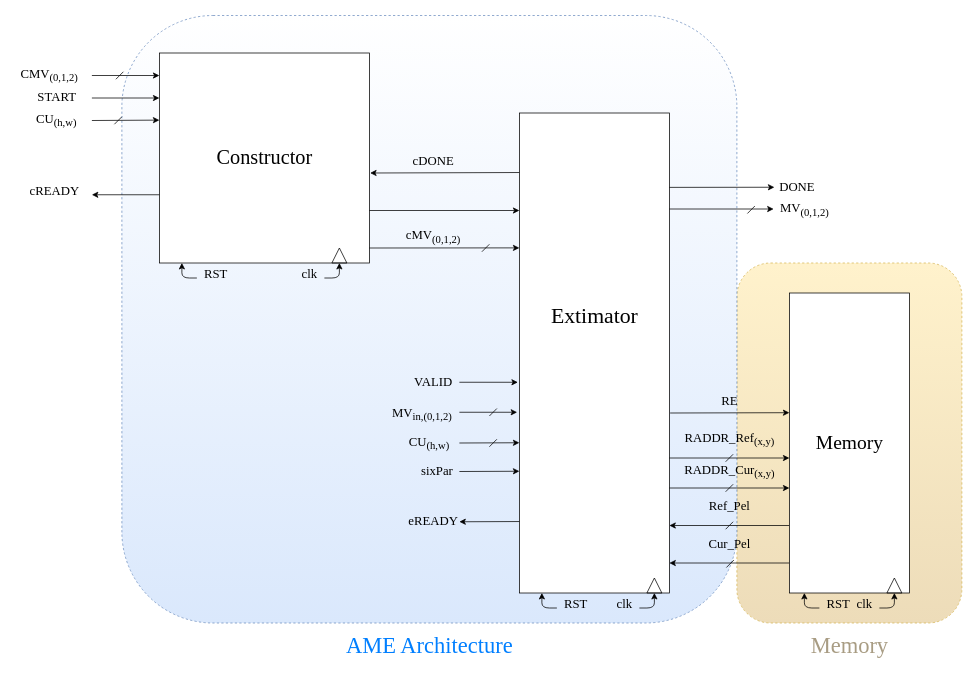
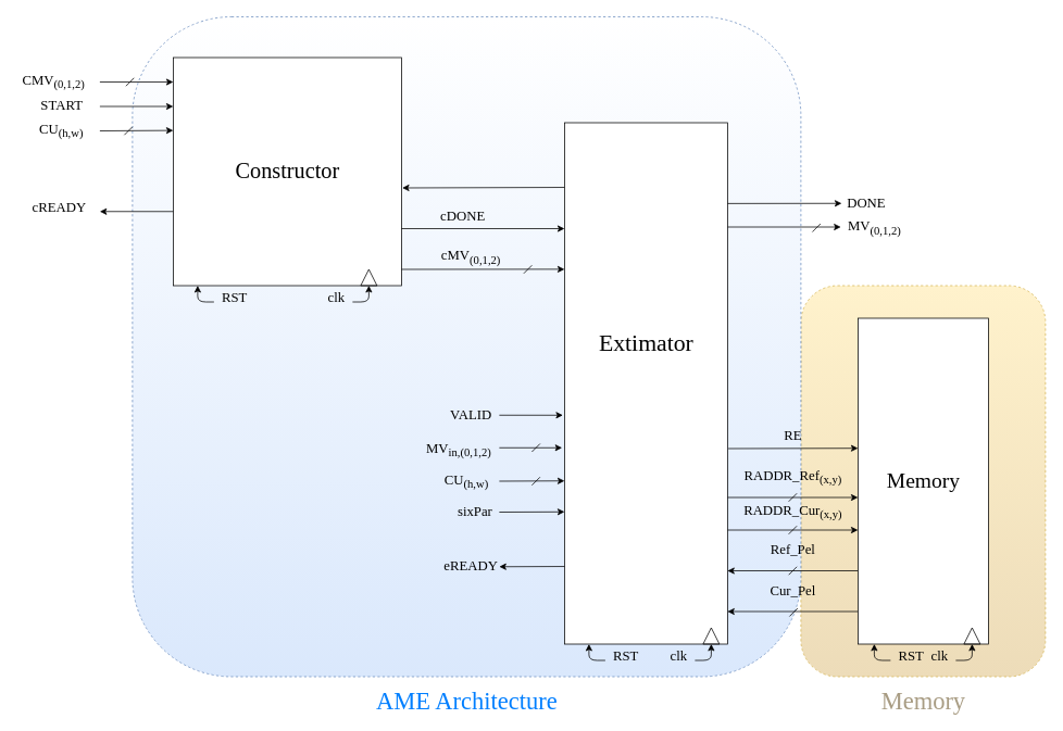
  <mxCell id="0" />
  <mxCell id="1" parent="0" />
  <mxCell id="2" value="" style="rounded=1;whiteSpace=wrap;html=1;dashed=1;fillColor=#fff2cc;fontFamily=Times New Roman;fontSize=17;strokeColor=#d6b656;gradientColor=#EDDCB9;" parent="1" vertex="1"><mxGeometry x="982" y="350" width="300" height="480" as="geometry" /></mxCell>
  <mxCell id="3" value="" style="rounded=1;whiteSpace=wrap;html=1;dashed=1;fontFamily=Times New Roman;fontSize=17;strokeColor=#6c8ebf;gradientDirection=north;fillColor=#dae8fc;gradientColor=#ffffff;" parent="1" vertex="1"><mxGeometry x="162" y="20" width="820" height="810" as="geometry" /></mxCell>
  <mxCell id="4" value="" style="rounded=0;whiteSpace=wrap;html=1;" parent="1" vertex="1"><mxGeometry x="212" y="70" width="280" height="280" as="geometry" /></mxCell>
  <mxCell id="5" value="" style="endArrow=classic;html=1;" parent="1" edge="1"><mxGeometry width="50" height="50" relative="1" as="geometry"><mxPoint x="122" y="100" as="sourcePoint" /><mxPoint x="212" y="100" as="targetPoint" /></mxGeometry></mxCell>
  <mxCell id="6" value="&lt;font style=&quot;font-size: 17px&quot; face=&quot;Times New Roman&quot;&gt;CMV&lt;sub&gt;(0,1,2)&lt;/sub&gt;&lt;/font&gt;" style="text;html=1;align=center;verticalAlign=middle;resizable=0;points=[];autosize=1;" parent="1" vertex="1"><mxGeometry x="20" y="90" width="90" height="20" as="geometry" /></mxCell>
  <mxCell id="7" value="" style="endArrow=classic;html=1;" parent="1" edge="1"><mxGeometry width="50" height="50" relative="1" as="geometry"><mxPoint x="122" y="130" as="sourcePoint" /><mxPoint x="212" y="130" as="targetPoint" /></mxGeometry></mxCell>
  <mxCell id="8" value="&lt;font face=&quot;Times New Roman&quot; style=&quot;font-size: 17px&quot;&gt;START&lt;/font&gt;" style="text;html=1;align=center;verticalAlign=middle;resizable=0;points=[];autosize=1;" parent="1" vertex="1"><mxGeometry x="40" y="120" width="70" height="20" as="geometry" /></mxCell>
  <mxCell id="9" value="CU&lt;sub&gt;(h,w)&lt;/sub&gt;" style="text;html=1;strokeColor=none;fillColor=none;align=center;verticalAlign=middle;whiteSpace=wrap;rounded=0;fontFamily=Times New Roman;fontSize=17;" parent="1" vertex="1"><mxGeometry x="55" y="150" width="40" height="20" as="geometry" /></mxCell>
  <mxCell id="10" value="" style="endArrow=classic;html=1;" parent="1" edge="1"><mxGeometry width="50" height="50" relative="1" as="geometry"><mxPoint x="122" y="160" as="sourcePoint" /><mxPoint x="212" y="159.5" as="targetPoint" /></mxGeometry></mxCell>
  <mxCell id="11" value="" style="triangle;whiteSpace=wrap;html=1;rounded=0;fillColor=none;gradientColor=none;fontFamily=Times New Roman;fontSize=17;rotation=-90;" parent="1" vertex="1"><mxGeometry x="442" y="330" width="20" height="20" as="geometry" /></mxCell>
  <mxCell id="12" value="clk" style="text;html=1;align=center;verticalAlign=middle;resizable=0;points=[];autosize=1;fontSize=17;fontFamily=Times New Roman;" parent="1" vertex="1"><mxGeometry x="392" y="350" width="40" height="30" as="geometry" /></mxCell>
  <mxCell id="13" value="" style="endArrow=classic;html=1;fontFamily=Times New Roman;fontSize=17;entryX=0;entryY=0.5;entryDx=0;entryDy=0;" parent="1" edge="1"><mxGeometry width="50" height="50" relative="1" as="geometry"><mxPoint x="432" y="370" as="sourcePoint" /><mxPoint x="452" y="350" as="targetPoint" /><Array as="points"><mxPoint x="452" y="370" /></Array></mxGeometry></mxCell>
  <mxCell id="14" value="" style="endArrow=classic;html=1;fontFamily=Times New Roman;fontSize=17;" parent="1" edge="1"><mxGeometry width="50" height="50" relative="1" as="geometry"><mxPoint x="262" y="370" as="sourcePoint" /><mxPoint x="242" y="350" as="targetPoint" /><Array as="points"><mxPoint x="242" y="370" /></Array></mxGeometry></mxCell>
  <mxCell id="15" value="RST" style="text;html=1;align=center;verticalAlign=middle;resizable=0;points=[];autosize=1;fontSize=17;fontFamily=Times New Roman;" parent="1" vertex="1"><mxGeometry x="262" y="350" width="50" height="30" as="geometry" /></mxCell>
  <mxCell id="16" value="cREADY" style="text;html=1;align=center;verticalAlign=middle;resizable=0;points=[];autosize=1;fontSize=17;fontFamily=Times New Roman;" parent="1" vertex="1"><mxGeometry x="32" y="240" width="80" height="30" as="geometry" /></mxCell>
  <mxCell id="17" value="" style="endArrow=classic;html=1;fontFamily=Times New Roman;fontSize=17;exitX=1;exitY=0.25;exitDx=0;exitDy=0;" parent="1" edge="1"><mxGeometry width="50" height="50" relative="1" as="geometry"><mxPoint x="212" y="259" as="sourcePoint" /><mxPoint x="122" y="259" as="targetPoint" /></mxGeometry></mxCell>
  <mxCell id="18" value="" style="endArrow=classic;html=1;fontFamily=Times New Roman;fontSize=17;exitX=1.005;exitY=0.415;exitDx=0;exitDy=0;exitPerimeter=0;entryX=0;entryY=0.281;entryDx=0;entryDy=0;entryPerimeter=0;" parent="1" target="23" edge="1"><mxGeometry width="50" height="50" relative="1" as="geometry"><mxPoint x="492" y="330" as="sourcePoint" /><mxPoint x="581" y="330" as="targetPoint" /></mxGeometry></mxCell>
  <mxCell id="19" value="cMV&lt;sub&gt;(0,1,2)&lt;/sub&gt;" style="text;html=1;align=center;verticalAlign=middle;resizable=0;points=[];autosize=1;fontSize=17;fontFamily=Times New Roman;" parent="1" vertex="1"><mxGeometry x="532" y="300" width="90" height="30" as="geometry" /></mxCell>
  <mxCell id="20" value="" style="endArrow=classic;html=1;fontFamily=Times New Roman;fontSize=17;" parent="1" edge="1"><mxGeometry width="50" height="50" relative="1" as="geometry"><mxPoint x="492" y="280" as="sourcePoint" /><mxPoint x="692" y="280" as="targetPoint" /></mxGeometry></mxCell>
- <mxCell id="21" value="cDONE" style="text;html=1;align=center;verticalAlign=middle;resizable=0;points=[];autosize=1;fontSize=17;fontFamily=Times New Roman;" parent="1" vertex="1"><mxGeometry x="542" y="200" width="70" height="30" as="geometry" /></mxCell>
+ <mxCell id="21" value="cDONE" style="text;html=1;align=center;verticalAlign=middle;resizable=0;points=[];autosize=1;fontSize=17;fontFamily=Times New Roman;" parent="1" vertex="1"><mxGeometry x="532" y="250" width="70" height="30" as="geometry" /></mxCell>
  <mxCell id="22" value="" style="endArrow=classic;html=1;fontFamily=Times New Roman;fontSize=17;entryX=1.004;entryY=0.582;entryDx=0;entryDy=0;entryPerimeter=0;exitX=0.002;exitY=0.124;exitDx=0;exitDy=0;exitPerimeter=0;" parent="1" source="23" edge="1"><mxGeometry width="50" height="50" relative="1" as="geometry"><mxPoint x="622" y="230" as="sourcePoint" /><mxPoint x="493" y="230" as="targetPoint" /></mxGeometry></mxCell>
  <mxCell id="23" value="" style="rounded=0;whiteSpace=wrap;html=1;fontFamily=Times New Roman;fontSize=17;" parent="1" vertex="1"><mxGeometry x="692" y="150" width="200" height="640" as="geometry" /></mxCell>
  <mxCell id="24" value="VALID" style="text;html=1;align=center;verticalAlign=middle;resizable=0;points=[];autosize=1;fontSize=17;fontFamily=Times New Roman;" parent="1" vertex="1"><mxGeometry x="542" y="495" width="70" height="30" as="geometry" /></mxCell>
  <mxCell id="25" value="" style="endArrow=classic;html=1;fontFamily=Times New Roman;fontSize=17;entryX=-0.01;entryY=0.561;entryDx=0;entryDy=0;entryPerimeter=0;" parent="1" target="23" edge="1"><mxGeometry width="50" height="50" relative="1" as="geometry"><mxPoint x="612" y="509" as="sourcePoint" /><mxPoint x="372" y="400" as="targetPoint" /></mxGeometry></mxCell>
  <mxCell id="26" value="" style="endArrow=classic;html=1;fontFamily=Times New Roman;fontSize=17;" parent="1" edge="1"><mxGeometry width="50" height="50" relative="1" as="geometry"><mxPoint x="612" y="549" as="sourcePoint" /><mxPoint x="689" y="549" as="targetPoint" /></mxGeometry></mxCell>
  <mxCell id="27" value="MV&lt;sub&gt;in,(0,1,2)&lt;/sub&gt;" style="text;html=1;align=center;verticalAlign=middle;resizable=0;points=[];autosize=1;fontSize=17;fontFamily=Times New Roman;" parent="1" vertex="1"><mxGeometry x="512" y="537" width="100" height="30" as="geometry" /></mxCell>
  <mxCell id="28" value="CU&lt;sub&gt;(h,w)&lt;/sub&gt;" style="text;html=1;strokeColor=none;fillColor=none;align=center;verticalAlign=middle;whiteSpace=wrap;rounded=0;fontFamily=Times New Roman;fontSize=17;" parent="1" vertex="1"><mxGeometry x="552" y="580" width="40" height="20" as="geometry" /></mxCell>
  <mxCell id="29" value="" style="endArrow=classic;html=1;" parent="1" edge="1"><mxGeometry width="50" height="50" relative="1" as="geometry"><mxPoint x="612" y="590" as="sourcePoint" /><mxPoint x="692" y="589.66" as="targetPoint" /></mxGeometry></mxCell>
  <mxCell id="30" value="sixPar" style="text;html=1;align=center;verticalAlign=middle;resizable=0;points=[];autosize=1;fontSize=17;fontFamily=Times New Roman;" parent="1" vertex="1"><mxGeometry x="552" y="613" width="60" height="30" as="geometry" /></mxCell>
  <mxCell id="31" value="" style="endArrow=classic;html=1;" parent="1" edge="1"><mxGeometry width="50" height="50" relative="1" as="geometry"><mxPoint x="612" y="628" as="sourcePoint" /><mxPoint x="692" y="627.66" as="targetPoint" /></mxGeometry></mxCell>
  <mxCell id="32" value="clk" style="text;html=1;align=center;verticalAlign=middle;resizable=0;points=[];autosize=1;fontSize=17;fontFamily=Times New Roman;" parent="1" vertex="1"><mxGeometry x="812" y="790" width="40" height="30" as="geometry" /></mxCell>
  <mxCell id="33" value="" style="endArrow=classic;html=1;fontFamily=Times New Roman;fontSize=17;entryX=0;entryY=0.5;entryDx=0;entryDy=0;" parent="1" edge="1"><mxGeometry width="50" height="50" relative="1" as="geometry"><mxPoint x="852" y="810" as="sourcePoint" /><mxPoint x="872" y="790" as="targetPoint" /><Array as="points"><mxPoint x="872" y="810" /></Array></mxGeometry></mxCell>
  <mxCell id="34" value="" style="endArrow=classic;html=1;fontFamily=Times New Roman;fontSize=17;" parent="1" edge="1"><mxGeometry width="50" height="50" relative="1" as="geometry"><mxPoint x="742" y="810" as="sourcePoint" /><mxPoint x="722" y="790" as="targetPoint" /><Array as="points"><mxPoint x="722" y="810" /></Array></mxGeometry></mxCell>
  <mxCell id="35" value="RST" style="text;html=1;align=center;verticalAlign=middle;resizable=0;points=[];autosize=1;fontSize=17;fontFamily=Times New Roman;" parent="1" vertex="1"><mxGeometry x="742" y="790" width="50" height="30" as="geometry" /></mxCell>
  <mxCell id="36" value="" style="triangle;whiteSpace=wrap;html=1;rounded=0;fillColor=none;gradientColor=none;fontFamily=Times New Roman;fontSize=17;rotation=-90;" parent="1" vertex="1"><mxGeometry x="862" y="770" width="20" height="20" as="geometry" /></mxCell>
  <mxCell id="37" value="" style="endArrow=classic;html=1;fontFamily=Times New Roman;fontSize=17;entryX=1;entryY=0.75;entryDx=0;entryDy=0;" parent="1" edge="1"><mxGeometry width="50" height="50" relative="1" as="geometry"><mxPoint x="892" y="610" as="sourcePoint" /><mxPoint x="1052" y="610" as="targetPoint" /></mxGeometry></mxCell>
  <mxCell id="38" value="" style="endArrow=classic;html=1;fontFamily=Times New Roman;fontSize=17;entryX=1;entryY=0.75;entryDx=0;entryDy=0;" parent="1" edge="1"><mxGeometry width="50" height="50" relative="1" as="geometry"><mxPoint x="892" y="650" as="sourcePoint" /><mxPoint x="1052" y="650" as="targetPoint" /></mxGeometry></mxCell>
  <mxCell id="39" value="" style="endArrow=classic;html=1;fontFamily=Times New Roman;fontSize=17;entryX=1;entryY=0.75;entryDx=0;entryDy=0;" parent="1" edge="1"><mxGeometry width="50" height="50" relative="1" as="geometry"><mxPoint x="1052" y="700" as="sourcePoint" /><mxPoint x="892" y="700" as="targetPoint" /></mxGeometry></mxCell>
  <mxCell id="40" value="" style="endArrow=classic;html=1;fontFamily=Times New Roman;fontSize=17;entryX=1;entryY=0.75;entryDx=0;entryDy=0;" parent="1" edge="1"><mxGeometry width="50" height="50" relative="1" as="geometry"><mxPoint x="1052" y="750" as="sourcePoint" /><mxPoint x="892" y="750" as="targetPoint" /></mxGeometry></mxCell>
  <mxCell id="41" value="Ref_Pel" style="text;html=1;align=center;verticalAlign=middle;resizable=0;points=[];autosize=1;fontSize=17;fontFamily=Times New Roman;" parent="1" vertex="1"><mxGeometry x="937" y="660" width="70" height="30" as="geometry" /></mxCell>
  <mxCell id="42" value="Cur_Pel" style="text;html=1;align=center;verticalAlign=middle;resizable=0;points=[];autosize=1;fontSize=17;fontFamily=Times New Roman;" parent="1" vertex="1"><mxGeometry x="937" y="710" width="70" height="30" as="geometry" /></mxCell>
  <mxCell id="43" value="RADDR_Ref&lt;sub&gt;(x,y)&lt;/sub&gt;" style="text;html=1;align=center;verticalAlign=middle;resizable=0;points=[];autosize=1;fontSize=17;fontFamily=Times New Roman;" parent="1" vertex="1"><mxGeometry x="902" y="570" width="140" height="30" as="geometry" /></mxCell>
  <mxCell id="44" value="RADDR_Cur&lt;sub&gt;(x,y)&lt;/sub&gt;" style="text;html=1;align=center;verticalAlign=middle;resizable=0;points=[];autosize=1;fontSize=17;fontFamily=Times New Roman;" parent="1" vertex="1"><mxGeometry x="902" y="613" width="140" height="30" as="geometry" /></mxCell>
  <mxCell id="45" value="" style="rounded=0;whiteSpace=wrap;html=1;fontFamily=Times New Roman;fontSize=17;" parent="1" vertex="1"><mxGeometry x="1052" y="390" width="160" height="400" as="geometry" /></mxCell>
  <mxCell id="46" value="" style="endArrow=classic;html=1;fontFamily=Times New Roman;fontSize=17;entryX=0;entryY=0.399;entryDx=0;entryDy=0;entryPerimeter=0;" parent="1" target="45" edge="1"><mxGeometry width="50" height="50" relative="1" as="geometry"><mxPoint x="893" y="550" as="sourcePoint" /><mxPoint x="1052" y="551.58" as="targetPoint" /></mxGeometry></mxCell>
  <mxCell id="47" value="RE" style="text;html=1;align=center;verticalAlign=middle;resizable=0;points=[];autosize=1;fontSize=17;fontFamily=Times New Roman;" parent="1" vertex="1"><mxGeometry x="952" y="520" width="40" height="30" as="geometry" /></mxCell>
  <mxCell id="48" value="clk" style="text;html=1;align=center;verticalAlign=middle;resizable=0;points=[];autosize=1;fontSize=17;fontFamily=Times New Roman;" parent="1" vertex="1"><mxGeometry x="1132" y="790" width="40" height="30" as="geometry" /></mxCell>
  <mxCell id="49" value="" style="endArrow=classic;html=1;fontFamily=Times New Roman;fontSize=17;entryX=0;entryY=0.5;entryDx=0;entryDy=0;" parent="1" edge="1"><mxGeometry width="50" height="50" relative="1" as="geometry"><mxPoint x="1172" y="810" as="sourcePoint" /><mxPoint x="1192" y="790" as="targetPoint" /><Array as="points"><mxPoint x="1192" y="810" /></Array></mxGeometry></mxCell>
  <mxCell id="50" value="" style="endArrow=classic;html=1;fontFamily=Times New Roman;fontSize=17;" parent="1" edge="1"><mxGeometry width="50" height="50" relative="1" as="geometry"><mxPoint x="1092" y="810" as="sourcePoint" /><mxPoint x="1072" y="790" as="targetPoint" /><Array as="points"><mxPoint x="1072" y="810" /></Array></mxGeometry></mxCell>
  <mxCell id="51" value="RST" style="text;html=1;align=center;verticalAlign=middle;resizable=0;points=[];autosize=1;fontSize=17;fontFamily=Times New Roman;" parent="1" vertex="1"><mxGeometry x="1092" y="790" width="50" height="30" as="geometry" /></mxCell>
  <mxCell id="52" value="" style="triangle;whiteSpace=wrap;html=1;rounded=0;fillColor=none;gradientColor=none;fontFamily=Times New Roman;fontSize=17;rotation=-90;" parent="1" vertex="1"><mxGeometry x="1182" y="770" width="20" height="20" as="geometry" /></mxCell>
  <mxCell id="53" value="eREADY" style="text;html=1;align=center;verticalAlign=middle;resizable=0;points=[];autosize=1;fontSize=17;fontFamily=Times New Roman;" parent="1" vertex="1"><mxGeometry x="537" y="680" width="80" height="30" as="geometry" /></mxCell>
  <mxCell id="54" value="" style="endArrow=classic;html=1;fontFamily=Times New Roman;fontSize=17;exitX=1.005;exitY=0.415;exitDx=0;exitDy=0;exitPerimeter=0;" parent="1" edge="1"><mxGeometry width="50" height="50" relative="1" as="geometry"><mxPoint x="892" y="278" as="sourcePoint" /><mxPoint x="1031" y="278" as="targetPoint" /></mxGeometry></mxCell>
  <mxCell id="55" value="MV&lt;sub&gt;(0,1,2)&lt;/sub&gt;" style="text;html=1;align=center;verticalAlign=middle;resizable=0;points=[];autosize=1;fontSize=17;fontFamily=Times New Roman;" parent="1" vertex="1"><mxGeometry x="1032" y="264" width="80" height="30" as="geometry" /></mxCell>
  <mxCell id="56" value="" style="endArrow=classic;html=1;fontFamily=Times New Roman;fontSize=17;entryX=0;entryY=0.5;entryDx=0;entryDy=0;entryPerimeter=0;" parent="1" target="57" edge="1"><mxGeometry width="50" height="50" relative="1" as="geometry"><mxPoint x="892" y="249.17" as="sourcePoint" /><mxPoint x="1012" y="249" as="targetPoint" /></mxGeometry></mxCell>
  <mxCell id="57" value="DONE" style="text;html=1;align=center;verticalAlign=middle;resizable=0;points=[];autosize=1;fontSize=17;fontFamily=Times New Roman;" parent="1" vertex="1"><mxGeometry x="1032" y="234" width="60" height="30" as="geometry" /></mxCell>
  <mxCell id="58" value="" style="endArrow=classic;html=1;fontFamily=Times New Roman;fontSize=17;exitX=1;exitY=0.25;exitDx=0;exitDy=0;" parent="1" edge="1"><mxGeometry width="50" height="50" relative="1" as="geometry"><mxPoint x="692" y="694.71" as="sourcePoint" /><mxPoint x="612" y="695.02" as="targetPoint" /></mxGeometry></mxCell>
  <mxCell id="59" value="&lt;font style=&quot;font-size: 27px&quot;&gt;Constructor&lt;/font&gt;" style="text;html=1;align=center;verticalAlign=middle;resizable=0;points=[];autosize=1;fontSize=17;fontFamily=Times New Roman;" parent="1" vertex="1"><mxGeometry x="282" y="195" width="140" height="30" as="geometry" /></mxCell>
  <mxCell id="60" value="&lt;font style=&quot;font-size: 29px&quot;&gt;Extimator&lt;/font&gt;" style="text;html=1;align=center;verticalAlign=middle;resizable=0;points=[];autosize=1;fontSize=17;fontFamily=Times New Roman;" parent="1" vertex="1"><mxGeometry x="727" y="405" width="130" height="30" as="geometry" /></mxCell>
  <mxCell id="61" value="&lt;font style=&quot;font-size: 26px&quot;&gt;Memory&lt;/font&gt;" style="text;html=1;align=center;verticalAlign=middle;resizable=0;points=[];autosize=1;fontSize=17;fontFamily=Times New Roman;" parent="1" vertex="1"><mxGeometry x="1077" y="575" width="110" height="30" as="geometry" /></mxCell>
  <mxCell id="62" value="" style="endArrow=none;html=1;fontFamily=Times New Roman;fontSize=17;" parent="1" edge="1"><mxGeometry width="50" height="50" relative="1" as="geometry"><mxPoint x="154" y="105" as="sourcePoint" /><mxPoint x="164" y="95" as="targetPoint" /></mxGeometry></mxCell>
  <mxCell id="63" value="" style="endArrow=none;html=1;fontFamily=Times New Roman;fontSize=17;" parent="1" edge="1"><mxGeometry width="50" height="50" relative="1" as="geometry"><mxPoint x="152" y="165" as="sourcePoint" /><mxPoint x="162" y="155" as="targetPoint" /></mxGeometry></mxCell>
  <mxCell id="64" value="" style="endArrow=none;html=1;fontFamily=Times New Roman;fontSize=17;" parent="1" edge="1"><mxGeometry width="50" height="50" relative="1" as="geometry"><mxPoint x="642" y="335" as="sourcePoint" /><mxPoint x="652" y="325" as="targetPoint" /></mxGeometry></mxCell>
  <mxCell id="65" value="" style="endArrow=none;html=1;fontFamily=Times New Roman;fontSize=17;" parent="1" edge="1"><mxGeometry width="50" height="50" relative="1" as="geometry"><mxPoint x="652" y="554" as="sourcePoint" /><mxPoint x="662" y="544" as="targetPoint" /></mxGeometry></mxCell>
  <mxCell id="66" value="" style="endArrow=none;html=1;fontFamily=Times New Roman;fontSize=17;" parent="1" edge="1"><mxGeometry width="50" height="50" relative="1" as="geometry"><mxPoint x="652" y="595" as="sourcePoint" /><mxPoint x="662" y="585" as="targetPoint" /></mxGeometry></mxCell>
  <mxCell id="67" value="" style="endArrow=none;html=1;fontFamily=Times New Roman;fontSize=17;" parent="1" edge="1"><mxGeometry width="50" height="50" relative="1" as="geometry"><mxPoint x="968" y="756" as="sourcePoint" /><mxPoint x="978" y="746" as="targetPoint" /></mxGeometry></mxCell>
  <mxCell id="68" value="" style="endArrow=none;html=1;fontFamily=Times New Roman;fontSize=17;" parent="1" edge="1"><mxGeometry width="50" height="50" relative="1" as="geometry"><mxPoint x="967" y="705" as="sourcePoint" /><mxPoint x="977" y="695" as="targetPoint" /></mxGeometry></mxCell>
  <mxCell id="69" value="" style="endArrow=none;html=1;fontFamily=Times New Roman;fontSize=17;" parent="1" edge="1"><mxGeometry width="50" height="50" relative="1" as="geometry"><mxPoint x="967" y="655" as="sourcePoint" /><mxPoint x="977" y="645" as="targetPoint" /></mxGeometry></mxCell>
  <mxCell id="70" value="" style="endArrow=none;html=1;fontFamily=Times New Roman;fontSize=17;" parent="1" edge="1"><mxGeometry width="50" height="50" relative="1" as="geometry"><mxPoint x="967" y="615" as="sourcePoint" /><mxPoint x="977" y="605" as="targetPoint" /></mxGeometry></mxCell>
  <mxCell id="71" value="" style="endArrow=none;html=1;fontFamily=Times New Roman;fontSize=17;" parent="1" edge="1"><mxGeometry width="50" height="50" relative="1" as="geometry"><mxPoint x="996" y="284" as="sourcePoint" /><mxPoint x="1006" y="274" as="targetPoint" /></mxGeometry></mxCell>
  <mxCell id="72" value="&lt;font style=&quot;font-size: 30px&quot; color=&quot;#007fff&quot;&gt;AME Architecture&lt;/font&gt;" style="text;html=1;align=center;verticalAlign=middle;resizable=0;points=[];autosize=1;fontSize=17;fontFamily=Times New Roman;" parent="1" vertex="1"><mxGeometry x="452" y="845" width="240" height="30" as="geometry" /></mxCell>
  <mxCell id="73" value="&lt;font style=&quot;font-size: 30px&quot; color=&quot;#a89c83&quot;&gt;Memory&lt;/font&gt;" style="text;html=1;align=center;verticalAlign=middle;resizable=0;points=[];autosize=1;fontSize=17;fontFamily=Times New Roman;" parent="1" vertex="1"><mxGeometry x="1072" y="845" width="120" height="30" as="geometry" /></mxCell>
